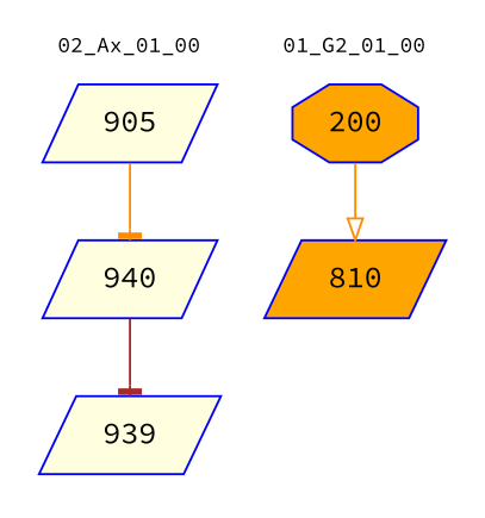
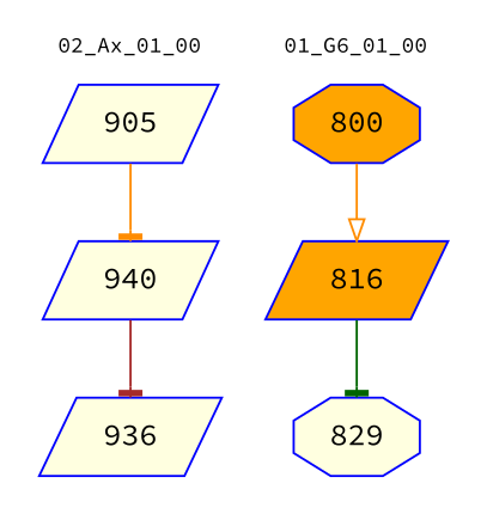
  digraph {
    fontname="Source Code Pro"
    node [color=blue fillcolor=lightyellow fontname="Source Code Pro" shape=parallelogram style=filled]
    edge [arrowhead=tee color=darkorange fontname="Source Code Pro"]
    n1 [label=905]
    n2 [label=940]
-   n3 [label=939]
-   n4 [fillcolor=orange label=200 shape=octagon]
-   n5 [fillcolor=orange label=810]
+   n3 [label=936]
+   n4 [fillcolor=orange label=800 shape=octagon]
+   n5 [fillcolor=orange label=816]
+   n6 [label=829 shape=octagon]
    subgraph cluster_1 {
      color=white
      fontsize=10
      label="02_Ax_01_00"
      n1
      n2
      n3
    }
    subgraph cluster_2 {
      color=white
      fontsize=10
-     label="01_G2_01_00"
+     label="01_G6_01_00"
      n4
      n5
+     n6
    }
    n1 -> n2
    n2 -> n3 [color=brown]
    n4 -> n5 [arrowhead=onormal]
+   n5 -> n6 [color=darkgreen]
  }
